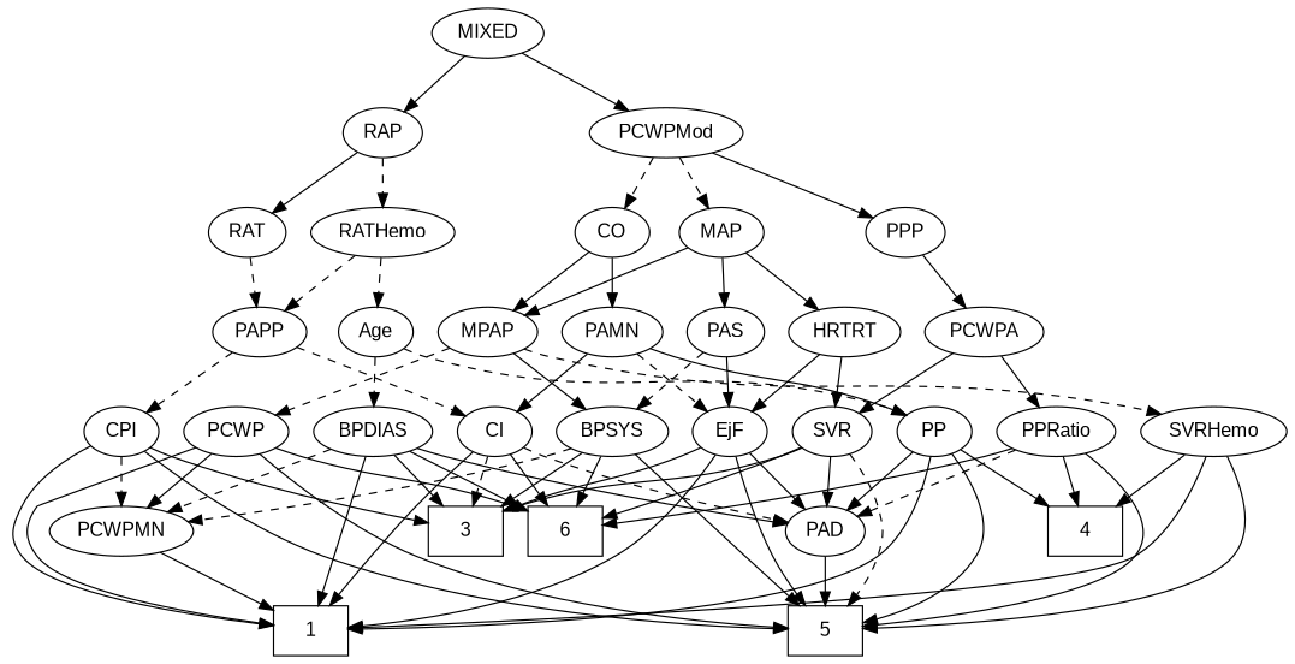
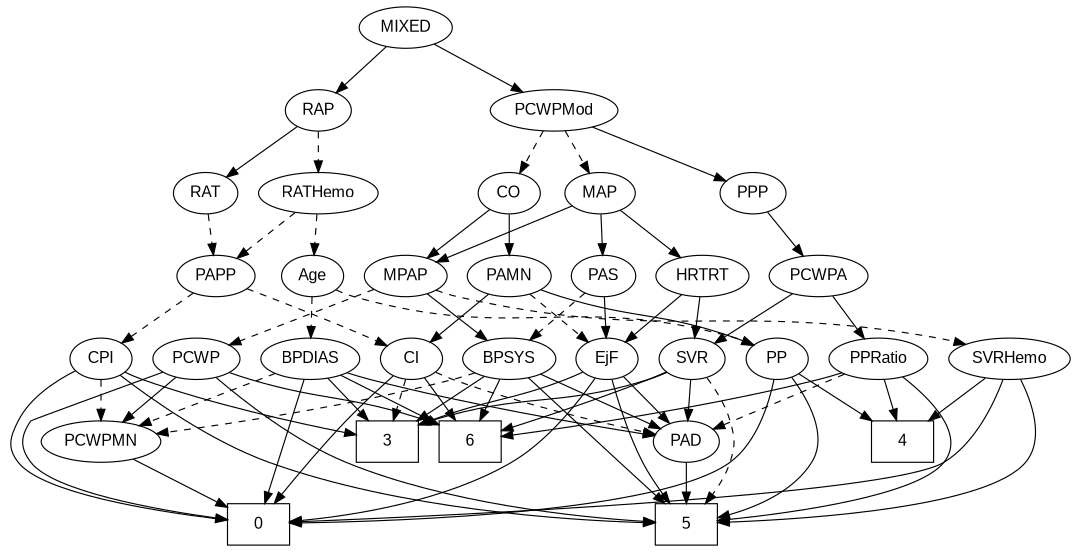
  strict digraph {
    fontname="Liberation Sans"
    node [fontname="Liberation Sans"]
    edge [fontname="Liberation Sans" style=solid]
-   1 [height=0.5 shape=box width=0.75]
+   1 [height=0.5 shape=box width=0.75 label=0]
    n2 [height=0.5 label=6 shape=box width=0.75]
    3 [height=0.5 shape=box width=0.75]
    4 [height=0.5 shape=box width=0.75]
    5 [height=0.5 shape=box width=0.75]
    Age [height=0.5 width=0.75]
    BPDIAS [height=0.5 width=1.1735]
    PP [height=0.5 width=0.75]
    PAD [height=0.5 width=0.79437]
    PCWPMN [height=0.5 width=1.3902]
    EjF [height=0.5 width=0.75]
    RAP [height=0.5 width=0.77632]
    RATHemo [height=0.5 width=1.3721]
    RAT [height=0.5 width=0.75827]
    PAPP [height=0.5 width=0.88464]
    CI [height=0.5 width=0.75]
    CPI [height=0.5 width=0.75]
    MIXED [height=0.5 width=1.1193]
    PCWPMod [height=0.5 width=1.4443]
    CO [height=0.5 width=0.75]
    MAP [height=0.5 width=0.84854]
    PPP [height=0.5 width=0.75]
    MPAP [height=0.5 width=0.97491]
    PAMN [height=0.5 width=1.011]
    PAS [height=0.5 width=0.75]
    HRTRT [height=0.5 width=1.1013]
    PCWPA [height=0.5 width=1.1555]
    BPSYS [height=0.5 width=1.0471]
    SVRHemo [height=0.5 width=1.3902]
    PCWP [height=0.5 width=0.97491]
    SVR [height=0.5 width=0.77632]
    PPRatio [height=0.5 width=1.1013]
    Age -> BPDIAS [style=dashed]
    Age -> PP [style=dashed]
    BPDIAS -> 1
    BPDIAS -> n2
    BPDIAS -> 3
    BPDIAS -> PAD
    BPDIAS -> PCWPMN [style=dashed]
    PP -> 1
    PP -> 4
    PP -> 5
    PAD -> 5
    PCWPMN -> 1
    EjF -> 1
    EjF -> 3
    EjF -> 5
    EjF -> PAD
    RAP -> RATHemo [style=dashed]
    RAP -> RAT
    RATHemo -> Age [style=dashed]
    RATHemo -> PAPP [style=dashed]
    RAT -> PAPP [style=dashed]
    PAPP -> CI [style=dashed]
    PAPP -> CPI [style=dashed]
    CI -> 1
    CI -> n2
    CI -> 3 [style=dashed]
    CI -> PAD [style=dashed]
    CPI -> 1
    CPI -> 3
    CPI -> 5
    CPI -> PCWPMN [style=dashed]
    MIXED -> RAP
    MIXED -> PCWPMod
    PCWPMod -> CO [style=dashed]
    PCWPMod -> MAP [style=dashed]
    PCWPMod -> PPP
    CO -> MPAP
    CO -> PAMN
    MAP -> MPAP
    MAP -> PAS
    MAP -> HRTRT
    PPP -> PCWPA
    MPAP -> BPSYS
    MPAP -> SVRHemo [style=dashed]
    MPAP -> PCWP [style=dashed]
    PAMN -> PP
    PAMN -> EjF [style=dashed]
    PAMN -> CI
    PAS -> EjF
    PAS -> BPSYS [style=dashed]
    HRTRT -> EjF
    HRTRT -> SVR
    PCWPA -> SVR
    PCWPA -> PPRatio
    BPSYS -> n2
    BPSYS -> 3
    BPSYS -> 5
-   PP -> PAD
+   BPSYS -> PAD
    BPSYS -> PCWPMN [style=dashed]
    SVRHemo -> 1
    SVRHemo -> 4
    SVRHemo -> 5
    PCWP -> 1
    PCWP -> n2
    PCWP -> 5
    PCWP -> PCWPMN
    SVR -> n2
    SVR -> 3
    SVR -> 5 [style=dashed]
    SVR -> PAD
    PPRatio -> n2
    PPRatio -> 4
    PPRatio -> 5
    PPRatio -> PAD [style=dashed]
  }
